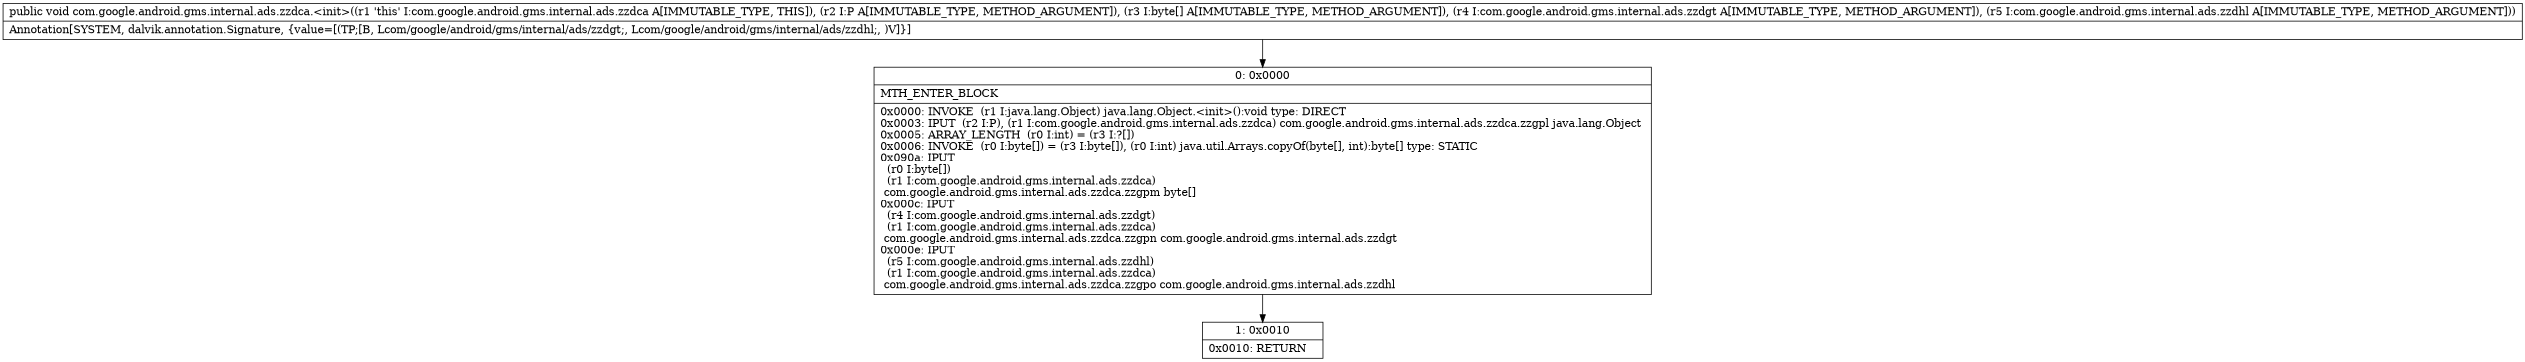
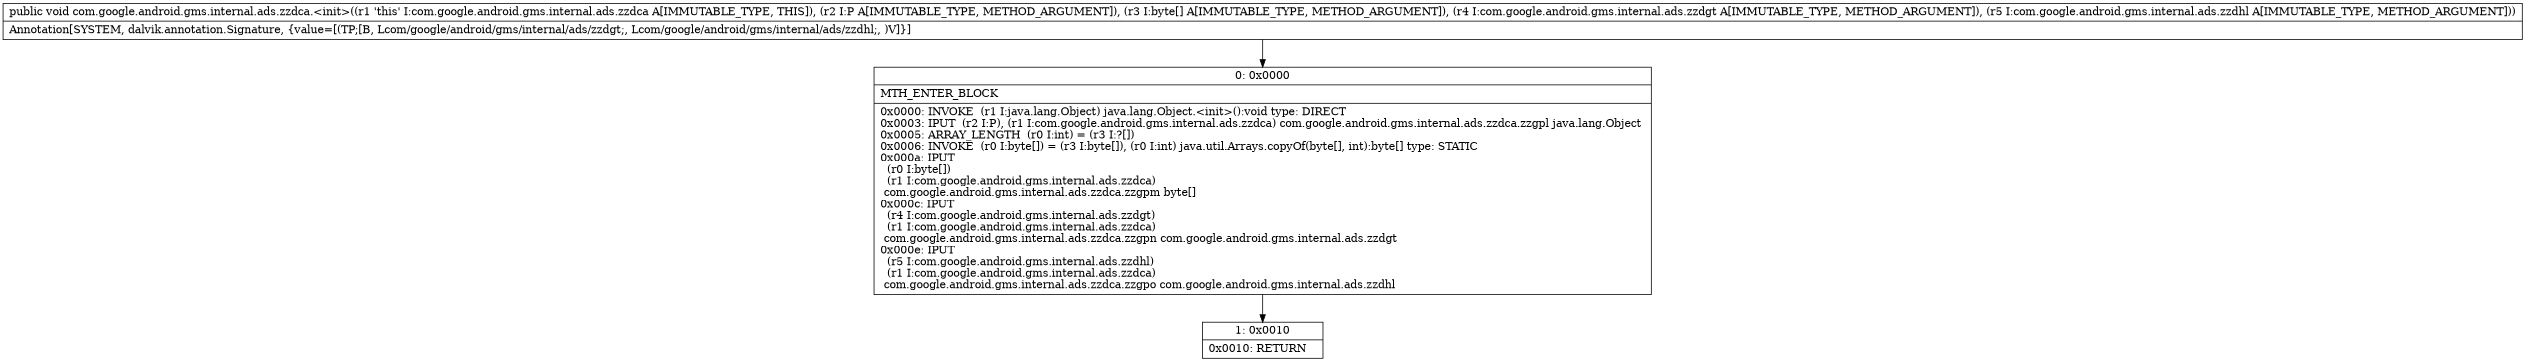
  digraph {
    node [shape=record]
-   n1 [label="{0\:\ 0x0000|MTH_ENTER_BLOCK\l|0x0000: INVOKE  (r1 I:java.lang.Object) java.lang.Object.\<init\>():void type: DIRECT \l0x0003: IPUT  (r2 I:P), (r1 I:com.google.android.gms.internal.ads.zzdca) com.google.android.gms.internal.ads.zzdca.zzgpl java.lang.Object \l0x0005: ARRAY_LENGTH  (r0 I:int) = (r3 I:?[]) \l0x0006: INVOKE  (r0 I:byte[]) = (r3 I:byte[]), (r0 I:int) java.util.Arrays.copyOf(byte[], int):byte[] type: STATIC \l0x090a: IPUT  \l  (r0 I:byte[])\l  (r1 I:com.google.android.gms.internal.ads.zzdca)\l com.google.android.gms.internal.ads.zzdca.zzgpm byte[] \l0x000c: IPUT  \l  (r4 I:com.google.android.gms.internal.ads.zzdgt)\l  (r1 I:com.google.android.gms.internal.ads.zzdca)\l com.google.android.gms.internal.ads.zzdca.zzgpn com.google.android.gms.internal.ads.zzdgt \l0x000e: IPUT  \l  (r5 I:com.google.android.gms.internal.ads.zzdhl)\l  (r1 I:com.google.android.gms.internal.ads.zzdca)\l com.google.android.gms.internal.ads.zzdca.zzgpo com.google.android.gms.internal.ads.zzdhl \l}"]
+   n1 [label="{0\:\ 0x0000|MTH_ENTER_BLOCK\l|0x0000: INVOKE  (r1 I:java.lang.Object) java.lang.Object.\<init\>():void type: DIRECT \l0x0003: IPUT  (r2 I:P), (r1 I:com.google.android.gms.internal.ads.zzdca) com.google.android.gms.internal.ads.zzdca.zzgpl java.lang.Object \l0x0005: ARRAY_LENGTH  (r0 I:int) = (r3 I:?[]) \l0x0006: INVOKE  (r0 I:byte[]) = (r3 I:byte[]), (r0 I:int) java.util.Arrays.copyOf(byte[], int):byte[] type: STATIC \l0x000a: IPUT  \l  (r0 I:byte[])\l  (r1 I:com.google.android.gms.internal.ads.zzdca)\l com.google.android.gms.internal.ads.zzdca.zzgpm byte[] \l0x000c: IPUT  \l  (r4 I:com.google.android.gms.internal.ads.zzdgt)\l  (r1 I:com.google.android.gms.internal.ads.zzdca)\l com.google.android.gms.internal.ads.zzdca.zzgpn com.google.android.gms.internal.ads.zzdgt \l0x000e: IPUT  \l  (r5 I:com.google.android.gms.internal.ads.zzdhl)\l  (r1 I:com.google.android.gms.internal.ads.zzdca)\l com.google.android.gms.internal.ads.zzdca.zzgpo com.google.android.gms.internal.ads.zzdhl \l}"]
    n2 [label="{1\:\ 0x0010|0x0010: RETURN   \l}"]
    n3 [label="{public void com.google.android.gms.internal.ads.zzdca.\<init\>((r1 'this' I:com.google.android.gms.internal.ads.zzdca A[IMMUTABLE_TYPE, THIS]), (r2 I:P A[IMMUTABLE_TYPE, METHOD_ARGUMENT]), (r3 I:byte[] A[IMMUTABLE_TYPE, METHOD_ARGUMENT]), (r4 I:com.google.android.gms.internal.ads.zzdgt A[IMMUTABLE_TYPE, METHOD_ARGUMENT]), (r5 I:com.google.android.gms.internal.ads.zzdhl A[IMMUTABLE_TYPE, METHOD_ARGUMENT]))  | Annotation[SYSTEM, dalvik.annotation.Signature, \{value=[(TP;[B, Lcom\/google\/android\/gms\/internal\/ads\/zzdgt;, Lcom\/google\/android\/gms\/internal\/ads\/zzdhl;, )V]\}]\l}"]
    n1 -> n2
    n3 -> n1
  }
